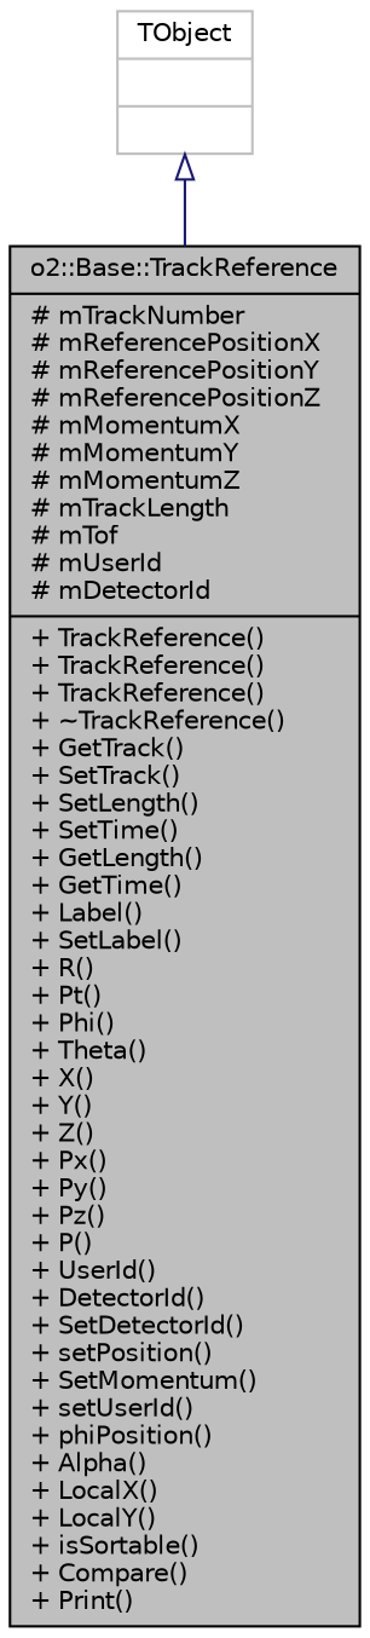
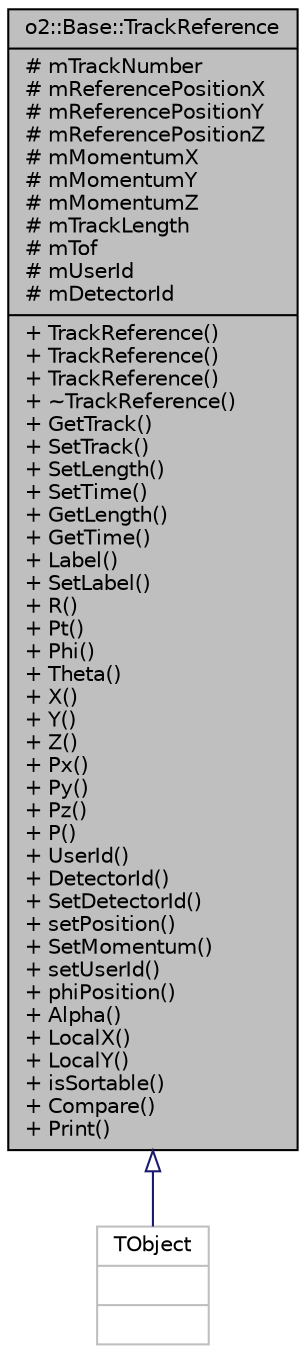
  digraph {
    node [fontname=Helvetica fontsize=10 shape=record]
    n1 [color=black fillcolor=grey75 fontcolor=black height=0.2 label="{o2::Base::TrackReference\n|# mTrackNumber\l# mReferencePositionX\l# mReferencePositionY\l# mReferencePositionZ\l# mMomentumX\l# mMomentumY\l# mMomentumZ\l# mTrackLength\l# mTof\l# mUserId\l# mDetectorId\l|+ TrackReference()\l+ TrackReference()\l+ TrackReference()\l+ ~TrackReference()\l+ GetTrack()\l+ SetTrack()\l+ SetLength()\l+ SetTime()\l+ GetLength()\l+ GetTime()\l+ Label()\l+ SetLabel()\l+ R()\l+ Pt()\l+ Phi()\l+ Theta()\l+ X()\l+ Y()\l+ Z()\l+ Px()\l+ Py()\l+ Pz()\l+ P()\l+ UserId()\l+ DetectorId()\l+ SetDetectorId()\l+ setPosition()\l+ SetMomentum()\l+ setUserId()\l+ phiPosition()\l+ Alpha()\l+ LocalX()\l+ LocalY()\l+ isSortable()\l+ Compare()\l+ Print()\l}" style=filled width=0.4]
    n2 [color=grey75 height=0.2 label="{TObject\n||}" width=0.4]
-   n2 -> n1 [arrowtail=onormal color=midnightblue dir=back fontname=Helvetica fontsize=10 labelfontname=Helvetica labelfontsize=10 style=solid]
+   n1 -> n2 [arrowtail=onormal color=midnightblue dir=back fontname=Helvetica fontsize=10 labelfontname=Helvetica labelfontsize=10 style=solid]
  }
